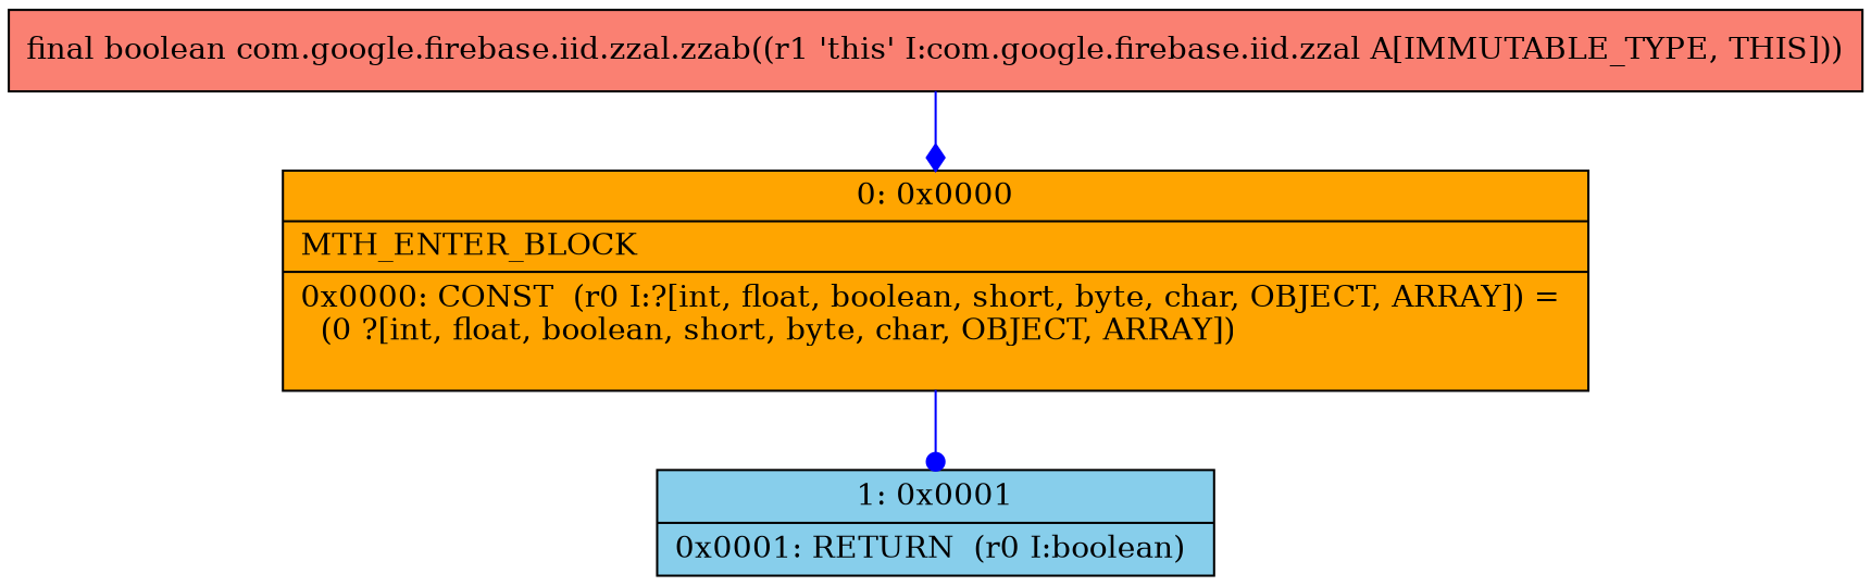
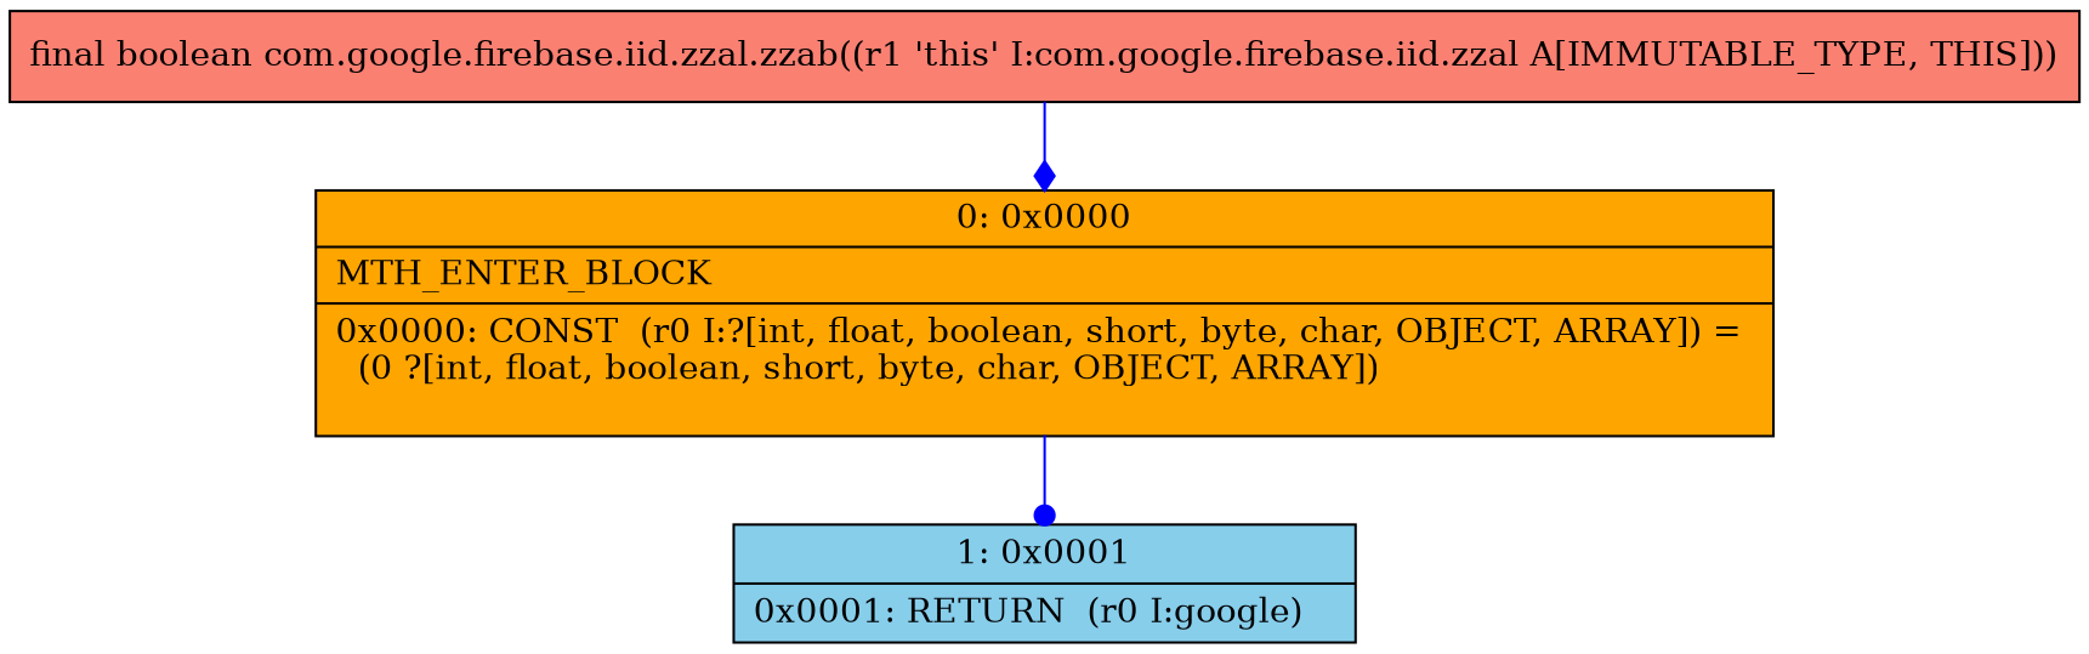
  digraph {
    node [shape=record style=filled]
    edge [color=blue]
    n1 [label="{0\:\ 0x0000|MTH_ENTER_BLOCK\l|0x0000: CONST  (r0 I:?[int, float, boolean, short, byte, char, OBJECT, ARRAY]) = \l  (0 ?[int, float, boolean, short, byte, char, OBJECT, ARRAY])\l \l}" fillcolor=orange]
-   n2 [label="{1\:\ 0x0001|0x0001: RETURN  (r0 I:boolean) \l}" fillcolor=skyblue]
+   n2 [label="{1\:\ 0x0001|0x0001: RETURN  (r0 I:google) \l}" fillcolor=skyblue]
    n3 [label="{final boolean com.google.firebase.iid.zzal.zzab((r1 'this' I:com.google.firebase.iid.zzal A[IMMUTABLE_TYPE, THIS])) }" fillcolor=salmon]
    n1 -> n2 [arrowhead=dot]
    n3 -> n1 [arrowhead=diamond]
  }
